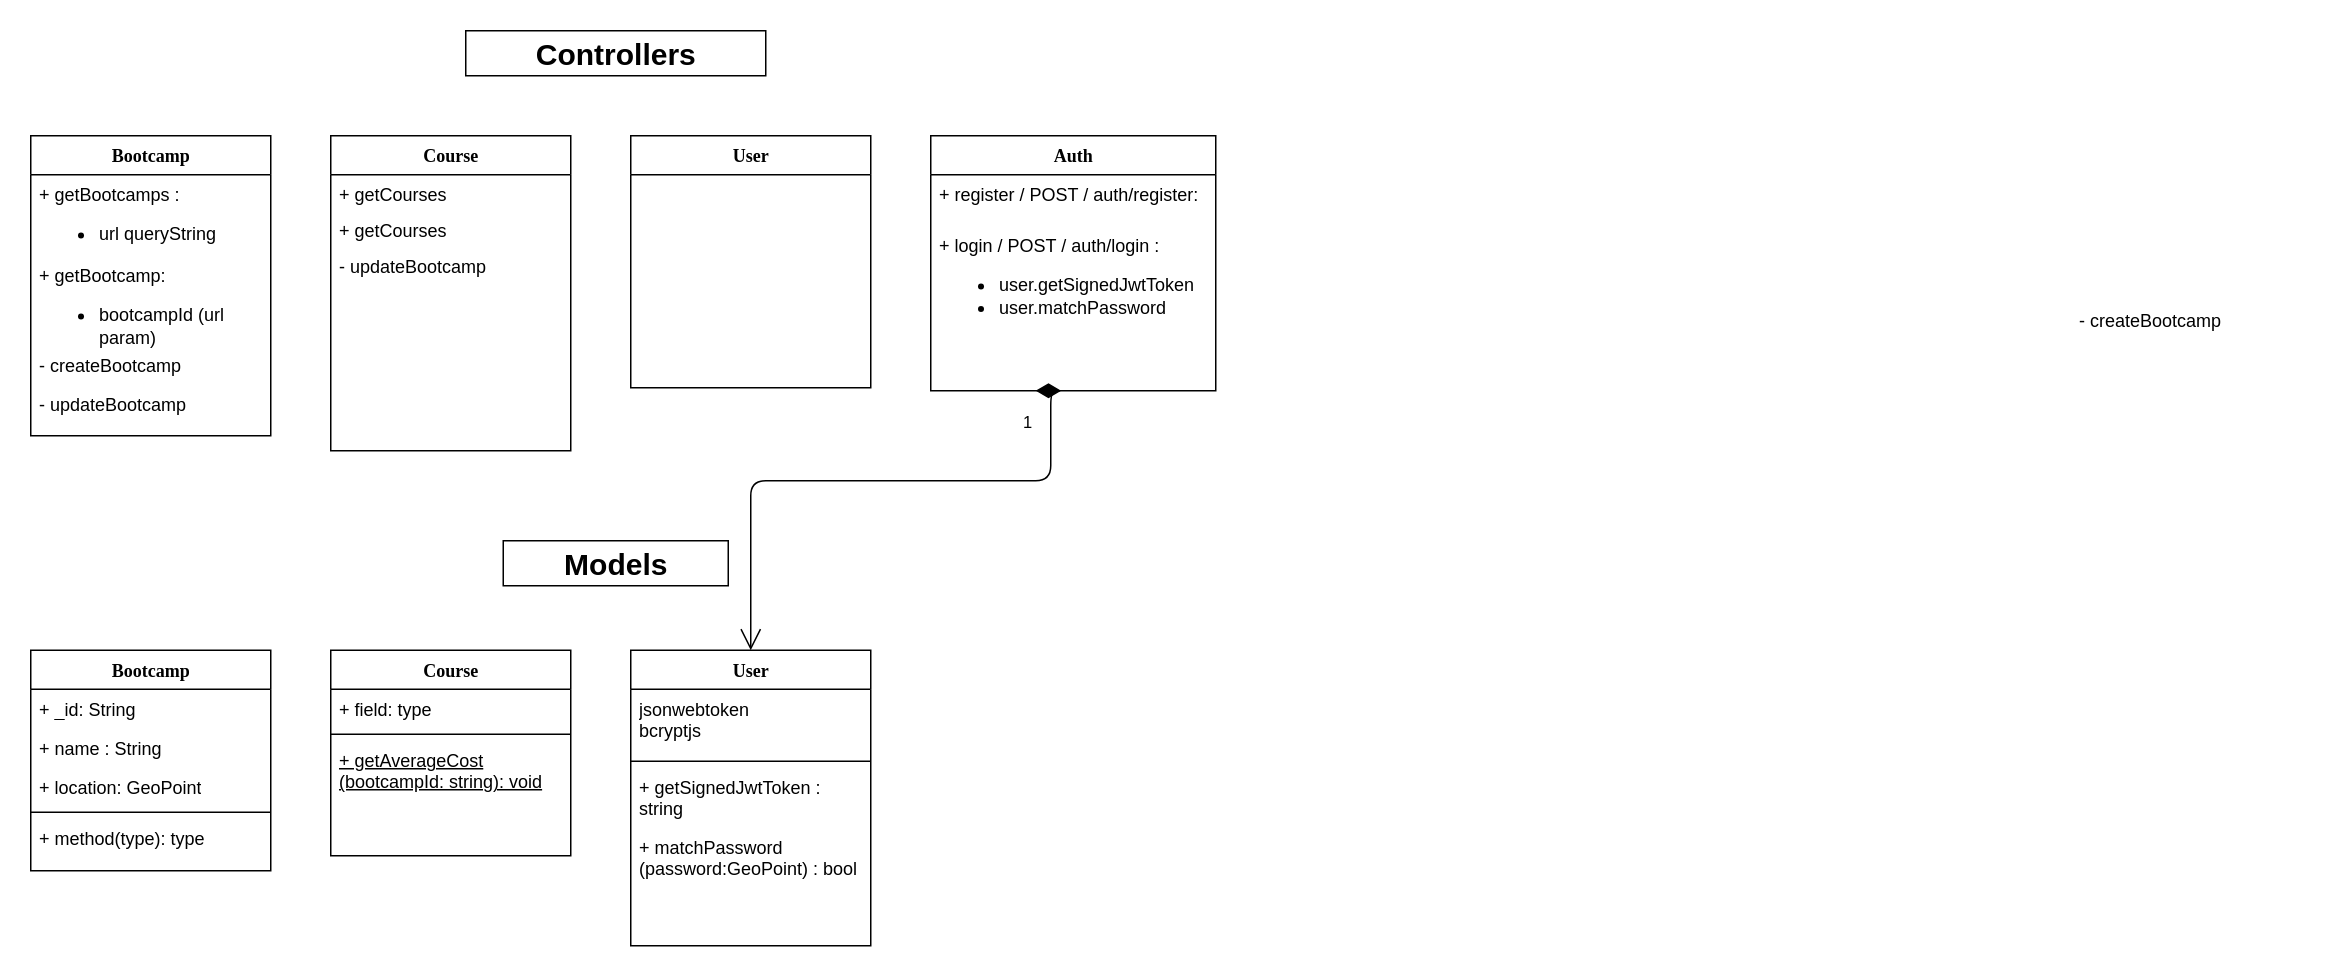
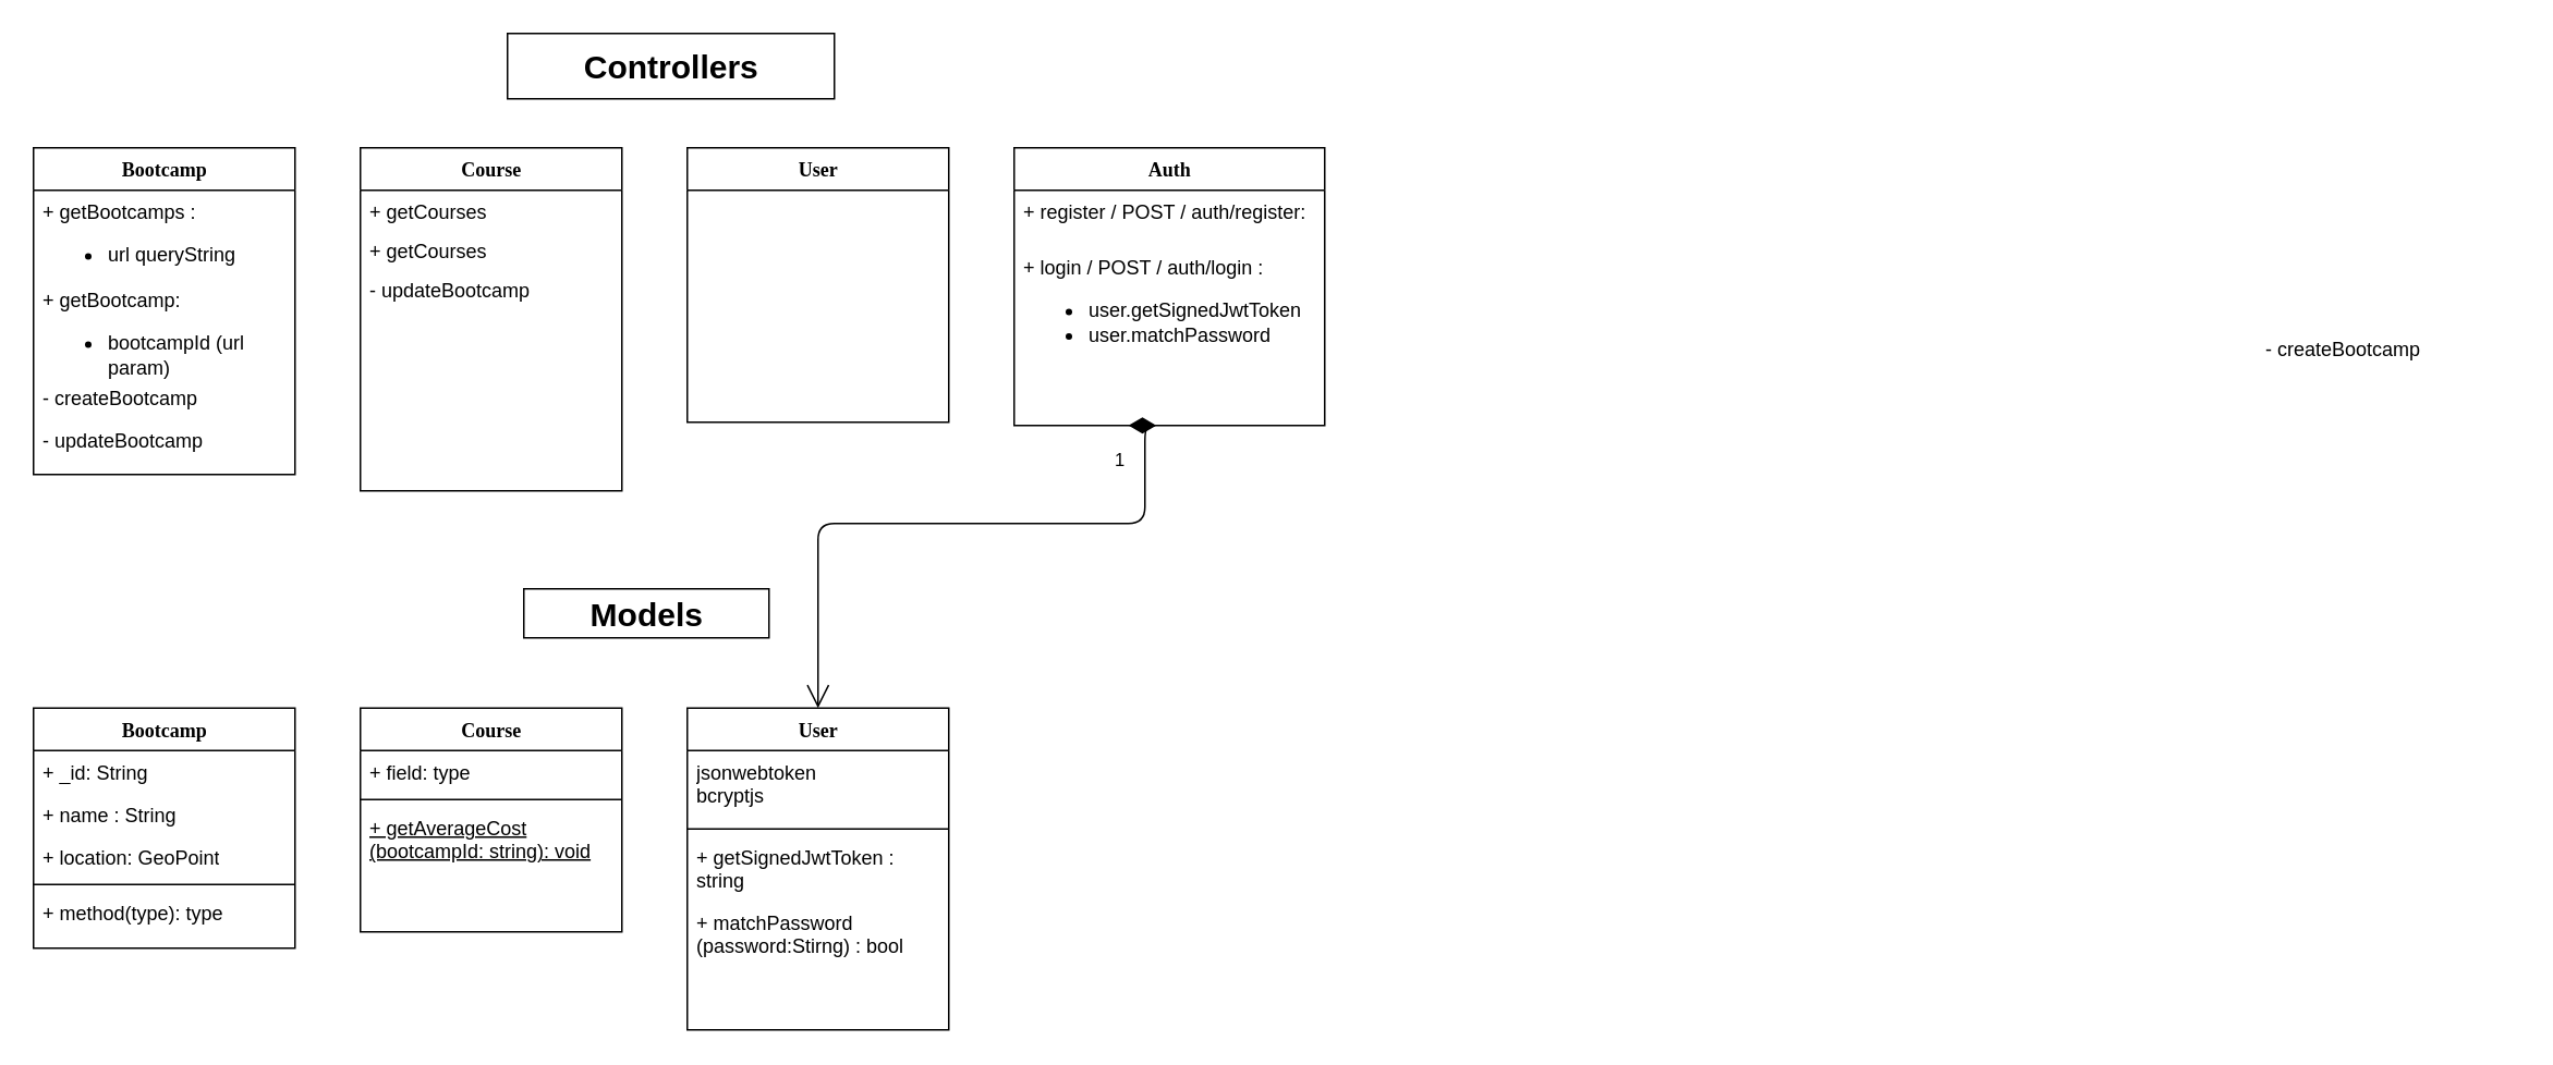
  <mxCell id="0" />
  <mxCell id="1" parent="0" />
  <mxCell id="2" value="Bootcamp" style="swimlane;html=1;fontStyle=1;align=center;verticalAlign=top;childLayout=stackLayout;horizontal=1;startSize=26;horizontalStack=0;resizeParent=1;resizeLast=0;collapsible=1;marginBottom=0;swimlaneFillColor=#ffffff;rounded=0;shadow=0;comic=0;labelBackgroundColor=none;strokeWidth=1;fillColor=none;fontFamily=Verdana;fontSize=12" parent="1" vertex="1"><mxGeometry x="20" y="433" width="160" height="147" as="geometry" /></mxCell>
  <mxCell id="3" value="+ _id: String" style="text;html=1;strokeColor=none;fillColor=none;align=left;verticalAlign=top;spacingLeft=4;spacingRight=4;whiteSpace=wrap;overflow=hidden;rotatable=0;points=[[0,0.5],[1,0.5]];portConstraint=eastwest;" parent="2" vertex="1"><mxGeometry y="26" width="160" height="26" as="geometry" /></mxCell>
  <mxCell id="4" value="+ name : String" style="text;html=1;strokeColor=none;fillColor=none;align=left;verticalAlign=top;spacingLeft=4;spacingRight=4;whiteSpace=wrap;overflow=hidden;rotatable=0;points=[[0,0.5],[1,0.5]];portConstraint=eastwest;" parent="2" vertex="1"><mxGeometry y="52" width="160" height="26" as="geometry" /></mxCell>
  <mxCell id="5" value="+ location: GeoPoint" style="text;html=1;strokeColor=none;fillColor=none;align=left;verticalAlign=top;spacingLeft=4;spacingRight=4;whiteSpace=wrap;overflow=hidden;rotatable=0;points=[[0,0.5],[1,0.5]];portConstraint=eastwest;" parent="2" vertex="1"><mxGeometry y="78" width="160" height="26" as="geometry" /></mxCell>
  <mxCell id="6" value="" style="line;html=1;strokeWidth=1;fillColor=none;align=left;verticalAlign=middle;spacingTop=-1;spacingLeft=3;spacingRight=3;rotatable=0;labelPosition=right;points=[];portConstraint=eastwest;" parent="2" vertex="1"><mxGeometry y="104" width="160" height="8" as="geometry" /></mxCell>
  <mxCell id="7" value="+ method(type): type" style="text;html=1;strokeColor=none;fillColor=none;align=left;verticalAlign=top;spacingLeft=4;spacingRight=4;whiteSpace=wrap;overflow=hidden;rotatable=0;points=[[0,0.5],[1,0.5]];portConstraint=eastwest;" parent="2" vertex="1"><mxGeometry y="112" width="160" height="26" as="geometry" /></mxCell>
  <mxCell id="8" value="Course" style="swimlane;html=1;fontStyle=1;align=center;verticalAlign=top;childLayout=stackLayout;horizontal=1;startSize=26;horizontalStack=0;resizeParent=1;resizeLast=0;collapsible=1;marginBottom=0;swimlaneFillColor=#ffffff;rounded=0;shadow=0;comic=0;labelBackgroundColor=none;strokeWidth=1;fillColor=none;fontFamily=Verdana;fontSize=12" parent="1" vertex="1"><mxGeometry x="220" y="433" width="160" height="137" as="geometry" /></mxCell>
  <mxCell id="9" value="+ field: type" style="text;html=1;strokeColor=none;fillColor=none;align=left;verticalAlign=top;spacingLeft=4;spacingRight=4;whiteSpace=wrap;overflow=hidden;rotatable=0;points=[[0,0.5],[1,0.5]];portConstraint=eastwest;" parent="8" vertex="1"><mxGeometry y="26" width="160" height="26" as="geometry" /></mxCell>
  <mxCell id="10" value="" style="line;html=1;strokeWidth=1;fillColor=none;align=left;verticalAlign=middle;spacingTop=-1;spacingLeft=3;spacingRight=3;rotatable=0;labelPosition=right;points=[];portConstraint=eastwest;" parent="8" vertex="1"><mxGeometry y="52" width="160" height="8" as="geometry" /></mxCell>
  <mxCell id="11" value="&lt;u&gt;+ getAverageCost (bootcampId: string): void&lt;/u&gt;" style="text;html=1;strokeColor=none;fillColor=none;align=left;verticalAlign=top;spacingLeft=4;spacingRight=4;whiteSpace=wrap;overflow=hidden;rotatable=0;points=[[0,0.5],[1,0.5]];portConstraint=eastwest;" parent="8" vertex="1"><mxGeometry y="60" width="160" height="60" as="geometry" /></mxCell>
  <mxCell id="12" value="User" style="swimlane;html=1;fontStyle=1;align=center;verticalAlign=top;childLayout=stackLayout;horizontal=1;startSize=26;horizontalStack=0;resizeParent=1;resizeLast=0;collapsible=1;marginBottom=0;swimlaneFillColor=#ffffff;rounded=0;shadow=0;comic=0;labelBackgroundColor=none;strokeWidth=1;fillColor=none;fontFamily=Verdana;fontSize=12" parent="1" vertex="1"><mxGeometry x="420" y="433" width="160" height="197" as="geometry" /></mxCell>
  <mxCell id="13" value="jsonwebtoken&lt;br&gt;bcryptjs" style="text;html=1;strokeColor=none;fillColor=none;align=left;verticalAlign=top;spacingLeft=4;spacingRight=4;whiteSpace=wrap;overflow=hidden;rotatable=0;points=[[0,0.5],[1,0.5]];portConstraint=eastwest;" parent="12" vertex="1"><mxGeometry y="26" width="160" height="44" as="geometry" /></mxCell>
  <mxCell id="14" value="" style="line;html=1;strokeWidth=1;fillColor=none;align=left;verticalAlign=middle;spacingTop=-1;spacingLeft=3;spacingRight=3;rotatable=0;labelPosition=right;points=[];portConstraint=eastwest;" parent="12" vertex="1"><mxGeometry y="70" width="160" height="8" as="geometry" /></mxCell>
  <mxCell id="15" value="+ getSignedJwtToken : string" style="text;html=1;strokeColor=none;fillColor=none;align=left;verticalAlign=top;spacingLeft=4;spacingRight=4;whiteSpace=wrap;overflow=hidden;rotatable=0;points=[[0,0.5],[1,0.5]];portConstraint=eastwest;" parent="12" vertex="1"><mxGeometry y="78" width="160" height="40" as="geometry" /></mxCell>
- <mxCell id="16" value="+ matchPassword (password:GeoPoint) : bool" style="text;html=1;strokeColor=none;fillColor=none;align=left;verticalAlign=top;spacingLeft=4;spacingRight=4;whiteSpace=wrap;overflow=hidden;rotatable=0;points=[[0,0.5],[1,0.5]];portConstraint=eastwest;" parent="12" vertex="1"><mxGeometry y="118" width="160" height="50" as="geometry" /></mxCell>
- <mxCell id="17" value="&lt;b&gt;&lt;font style=&quot;font-size: 20px&quot;&gt;Models&lt;/font&gt;&lt;/b&gt;" style="text;html=1;align=center;verticalAlign=middle;dashed=0;fillColor=#ffffff;strokeColor=#000000;" parent="1" vertex="1"><mxGeometry x="335" y="360" width="150" height="30" as="geometry" /></mxCell>
- <mxCell id="18" value="&lt;b&gt;&lt;font style=&quot;font-size: 20px&quot; color=&quot;#000000&quot;&gt;Controllers&lt;/font&gt;&lt;/b&gt;" style="text;html=1;align=center;verticalAlign=middle;dashed=0;fillColor=#ffffff;strokeColor=#000000;" parent="1" vertex="1"><mxGeometry x="310" y="20" width="200" height="30" as="geometry" /></mxCell>
+ <mxCell id="16" value="+ matchPassword (password:Stirng) : bool" style="text;html=1;strokeColor=none;fillColor=none;align=left;verticalAlign=top;spacingLeft=4;spacingRight=4;whiteSpace=wrap;overflow=hidden;rotatable=0;points=[[0,0.5],[1,0.5]];portConstraint=eastwest;" parent="12" vertex="1"><mxGeometry y="118" width="160" height="50" as="geometry" /></mxCell>
+ <mxCell id="17" value="&lt;b&gt;&lt;font style=&quot;font-size: 20px&quot;&gt;Models&lt;/font&gt;&lt;/b&gt;" style="text;html=1;align=center;verticalAlign=middle;dashed=0;fillColor=#ffffff;strokeColor=#000000;" parent="1" vertex="1"><mxGeometry x="320" y="360" width="150" height="30" as="geometry" /></mxCell>
+ <mxCell id="18" value="&lt;b&gt;&lt;font style=&quot;font-size: 20px&quot; color=&quot;#000000&quot;&gt;Controllers&lt;/font&gt;&lt;/b&gt;" style="text;html=1;align=center;verticalAlign=middle;dashed=0;fillColor=#ffffff;strokeColor=#000000;" parent="1" vertex="1"><mxGeometry x="310" y="20" width="200" height="40" as="geometry" /></mxCell>
  <mxCell id="19" value="Bootcamp" style="swimlane;html=1;fontStyle=1;align=center;verticalAlign=top;childLayout=stackLayout;horizontal=1;startSize=26;horizontalStack=0;resizeParent=1;resizeLast=0;collapsible=1;marginBottom=0;swimlaneFillColor=#ffffff;rounded=0;shadow=0;comic=0;labelBackgroundColor=none;strokeWidth=1;fillColor=none;fontFamily=Verdana;fontSize=12" parent="1" vertex="1"><mxGeometry x="20" y="90" width="160" height="200" as="geometry" /></mxCell>
  <mxCell id="20" value="+ getBootcamps :&lt;br&gt;&lt;ul&gt;&lt;li&gt;url queryString&lt;/li&gt;&lt;/ul&gt;" style="text;html=1;strokeColor=none;fillColor=none;align=left;verticalAlign=top;spacingLeft=4;spacingRight=4;whiteSpace=wrap;overflow=hidden;rotatable=0;points=[[0,0.5],[1,0.5]];portConstraint=eastwest;" parent="19" vertex="1"><mxGeometry y="26" width="160" height="54" as="geometry" /></mxCell>
  <mxCell id="21" value="+ getBootcamp:&lt;br&gt;&lt;ul&gt;&lt;li&gt;bootcampId (url param)&lt;/li&gt;&lt;/ul&gt;" style="text;html=1;strokeColor=none;fillColor=none;align=left;verticalAlign=top;spacingLeft=4;spacingRight=4;whiteSpace=wrap;overflow=hidden;rotatable=0;points=[[0,0.5],[1,0.5]];portConstraint=eastwest;" parent="19" vertex="1"><mxGeometry y="80" width="160" height="60" as="geometry" /></mxCell>
  <mxCell id="22" value="- createBootcamp" style="text;html=1;strokeColor=none;fillColor=none;align=left;verticalAlign=top;spacingLeft=4;spacingRight=4;whiteSpace=wrap;overflow=hidden;rotatable=0;points=[[0,0.5],[1,0.5]];portConstraint=eastwest;" parent="19" vertex="1"><mxGeometry y="140" width="160" height="26" as="geometry" /></mxCell>
  <mxCell id="23" value="- updateBootcamp" style="text;html=1;strokeColor=none;fillColor=none;align=left;verticalAlign=top;spacingLeft=4;spacingRight=4;whiteSpace=wrap;overflow=hidden;rotatable=0;points=[[0,0.5],[1,0.5]];portConstraint=eastwest;" parent="19" vertex="1"><mxGeometry y="166" width="160" height="24" as="geometry" /></mxCell>
  <mxCell id="24" value="Course" style="swimlane;html=1;fontStyle=1;align=center;verticalAlign=top;childLayout=stackLayout;horizontal=1;startSize=26;horizontalStack=0;resizeParent=1;resizeLast=0;collapsible=1;marginBottom=0;swimlaneFillColor=#ffffff;rounded=0;shadow=0;comic=0;labelBackgroundColor=none;strokeWidth=1;fillColor=none;fontFamily=Verdana;fontSize=12" parent="1" vertex="1"><mxGeometry x="220" y="90" width="160" height="210" as="geometry" /></mxCell>
  <mxCell id="25" value="+ getCourses" style="text;html=1;strokeColor=none;fillColor=none;align=left;verticalAlign=top;spacingLeft=4;spacingRight=4;whiteSpace=wrap;overflow=hidden;rotatable=0;points=[[0,0.5],[1,0.5]];portConstraint=eastwest;" parent="24" vertex="1"><mxGeometry y="26" width="160" height="24" as="geometry" /></mxCell>
  <mxCell id="26" value="+ getCourses" style="text;html=1;strokeColor=none;fillColor=none;align=left;verticalAlign=top;spacingLeft=4;spacingRight=4;whiteSpace=wrap;overflow=hidden;rotatable=0;points=[[0,0.5],[1,0.5]];portConstraint=eastwest;" parent="24" vertex="1"><mxGeometry y="50" width="160" height="24" as="geometry" /></mxCell>
  <mxCell id="27" value="- updateBootcamp" style="text;html=1;strokeColor=none;fillColor=none;align=left;verticalAlign=top;spacingLeft=4;spacingRight=4;whiteSpace=wrap;overflow=hidden;rotatable=0;points=[[0,0.5],[1,0.5]];portConstraint=eastwest;" parent="24" vertex="1"><mxGeometry y="74" width="160" height="26" as="geometry" /></mxCell>
  <mxCell id="28" value="User" style="swimlane;html=1;fontStyle=1;align=center;verticalAlign=top;childLayout=stackLayout;horizontal=1;startSize=26;horizontalStack=0;resizeParent=1;resizeLast=0;collapsible=1;marginBottom=0;swimlaneFillColor=#ffffff;rounded=0;shadow=0;comic=0;labelBackgroundColor=none;strokeWidth=1;fillColor=none;fontFamily=Verdana;fontSize=12" parent="1" vertex="1"><mxGeometry x="420" y="90" width="160" height="168" as="geometry" /></mxCell>
  <mxCell id="29" value="Auth" style="swimlane;html=1;fontStyle=1;align=center;verticalAlign=top;childLayout=stackLayout;horizontal=1;startSize=26;horizontalStack=0;resizeParent=1;resizeLast=0;collapsible=1;marginBottom=0;swimlaneFillColor=#ffffff;rounded=0;shadow=0;comic=0;labelBackgroundColor=none;strokeWidth=1;fillColor=none;fontFamily=Verdana;fontSize=12" parent="1" vertex="1"><mxGeometry x="620" y="90" width="190" height="170" as="geometry" /></mxCell>
  <mxCell id="30" value="+ register / POST / auth/register&lt;span style=&quot;background-color: rgb(255 , 255 , 255)&quot;&gt;:&lt;/span&gt;" style="text;html=1;strokeColor=none;fillColor=none;align=left;verticalAlign=top;spacingLeft=4;spacingRight=4;whiteSpace=wrap;overflow=hidden;rotatable=0;points=[[0,0.5],[1,0.5]];portConstraint=eastwest;" vertex="1" parent="29"><mxGeometry y="26" width="190" height="34" as="geometry" /></mxCell>
  <mxCell id="31" value="+ login / POST / auth/login :&lt;br&gt;&lt;ul&gt;&lt;li&gt;user.getSignedJwtToken&lt;/li&gt;&lt;li&gt;user.matchPassword&lt;/li&gt;&lt;/ul&gt;" style="text;html=1;strokeColor=none;fillColor=none;align=left;verticalAlign=top;spacingLeft=4;spacingRight=4;whiteSpace=wrap;overflow=hidden;rotatable=0;points=[[0,0.5],[1,0.5]];portConstraint=eastwest;" vertex="1" parent="29"><mxGeometry y="60" width="190" height="64" as="geometry" /></mxCell>
  <mxCell id="32" value="- createBootcamp" style="text;html=1;strokeColor=none;fillColor=none;align=left;verticalAlign=top;spacingLeft=4;spacingRight=4;whiteSpace=wrap;overflow=hidden;rotatable=0;points=[[0,0.5],[1,0.5]];portConstraint=eastwest;" parent="1" vertex="1"><mxGeometry x="1380" y="200" width="160" height="26" as="geometry" /></mxCell>
  <mxCell id="33" value="1" style="endArrow=open;html=1;endSize=12;startArrow=diamondThin;startSize=14;startFill=1;edgeStyle=orthogonalEdgeStyle;align=left;verticalAlign=bottom;entryX=0.5;entryY=0;entryDx=0;entryDy=0;" edge="1" parent="1" target="12"><mxGeometry x="-0.791" y="-20" relative="1" as="geometry"><mxPoint x="690" y="260" as="sourcePoint" /><mxPoint x="850" y="260" as="targetPoint" /><Array as="points"><mxPoint x="700" y="260" /><mxPoint x="700" y="320" /><mxPoint x="500" y="320" /></Array><mxPoint as="offset" /></mxGeometry></mxCell>
